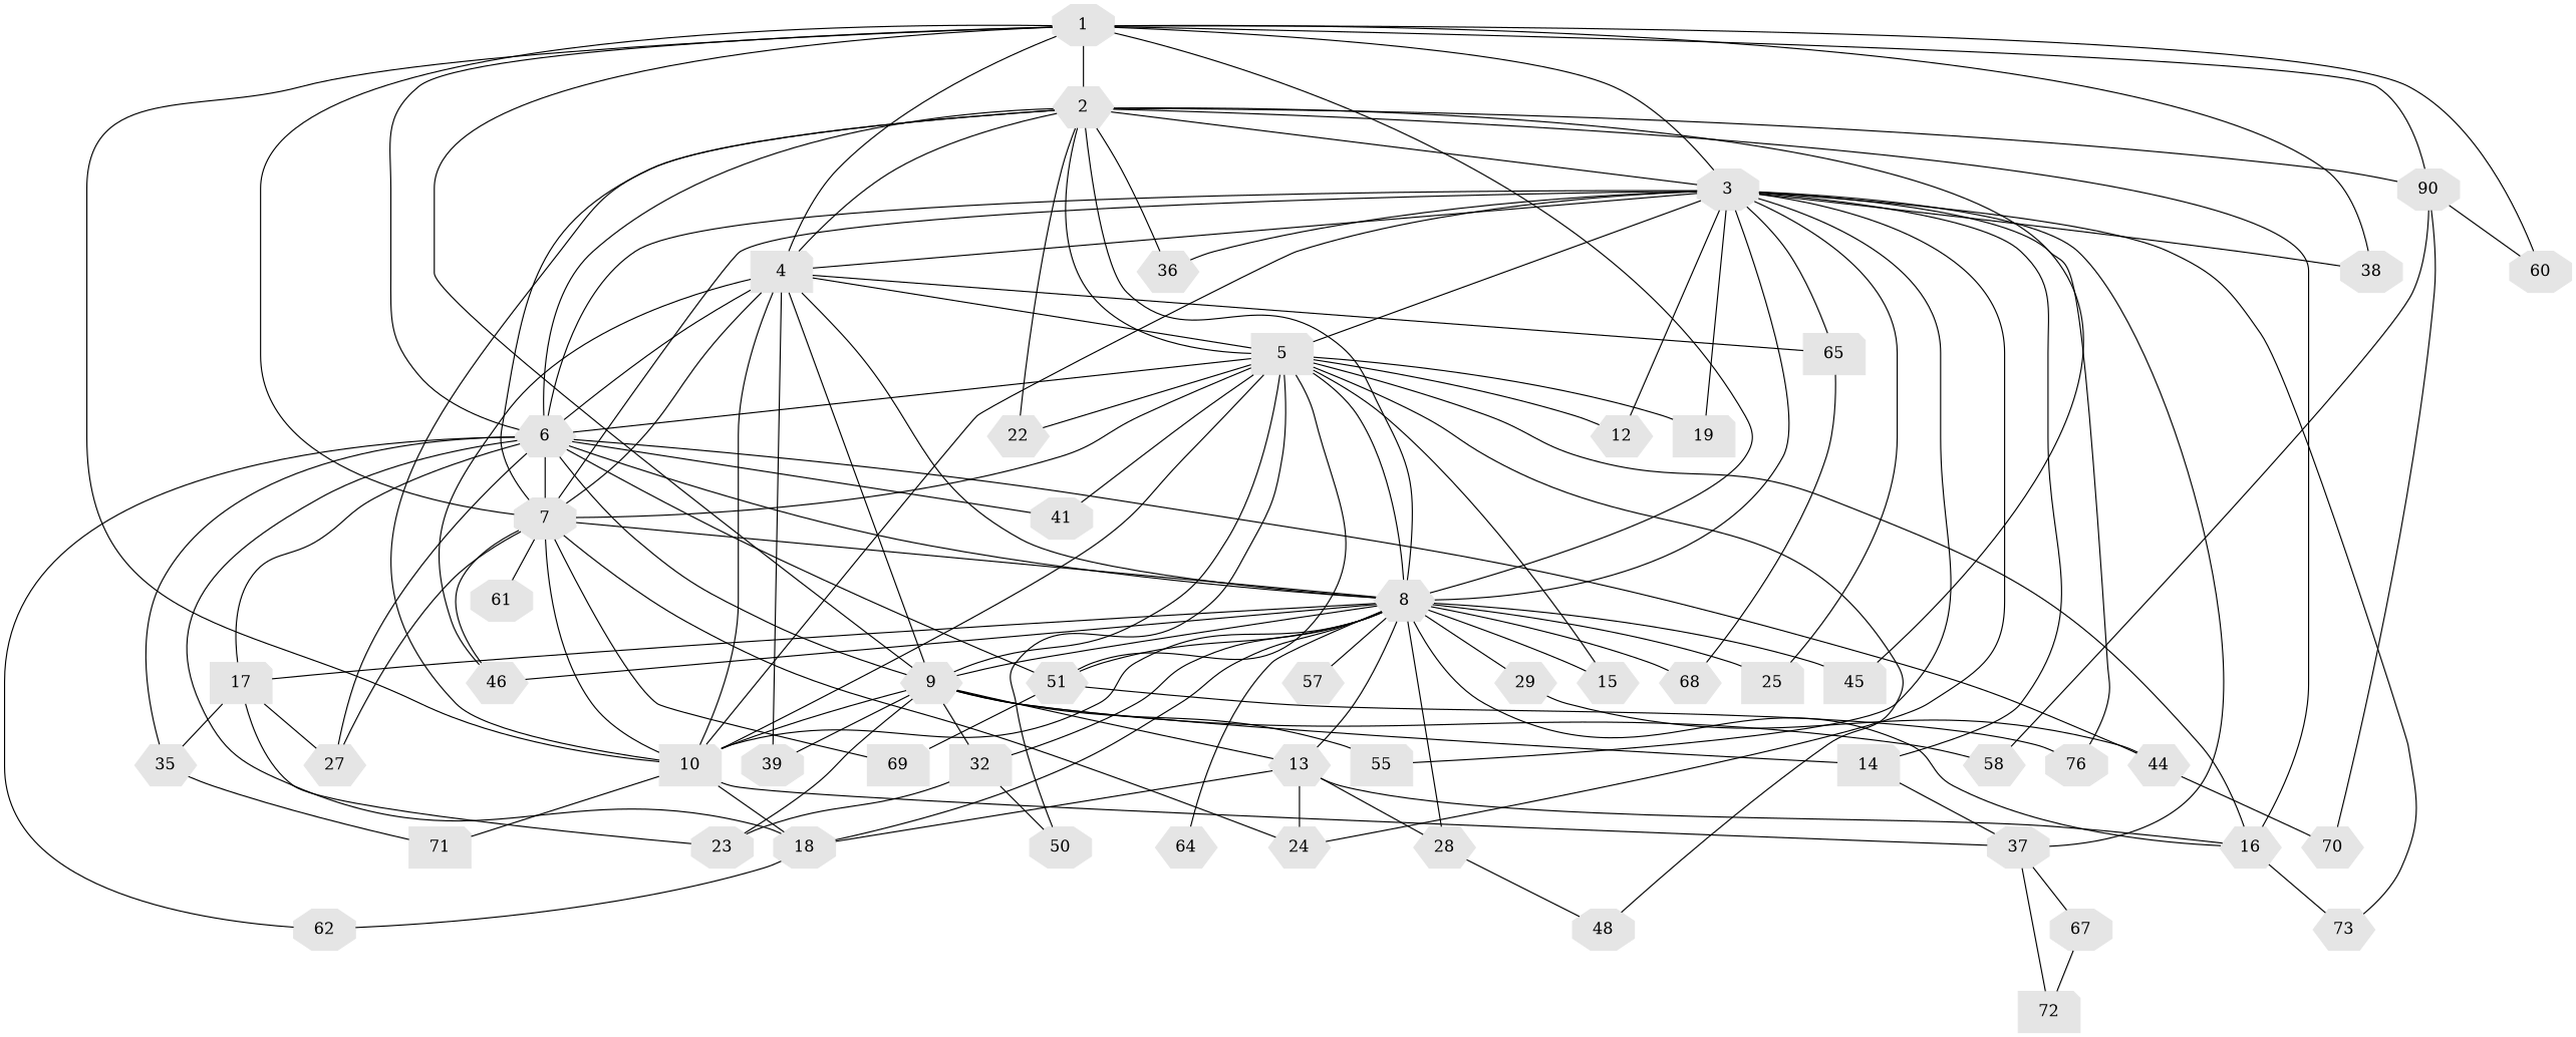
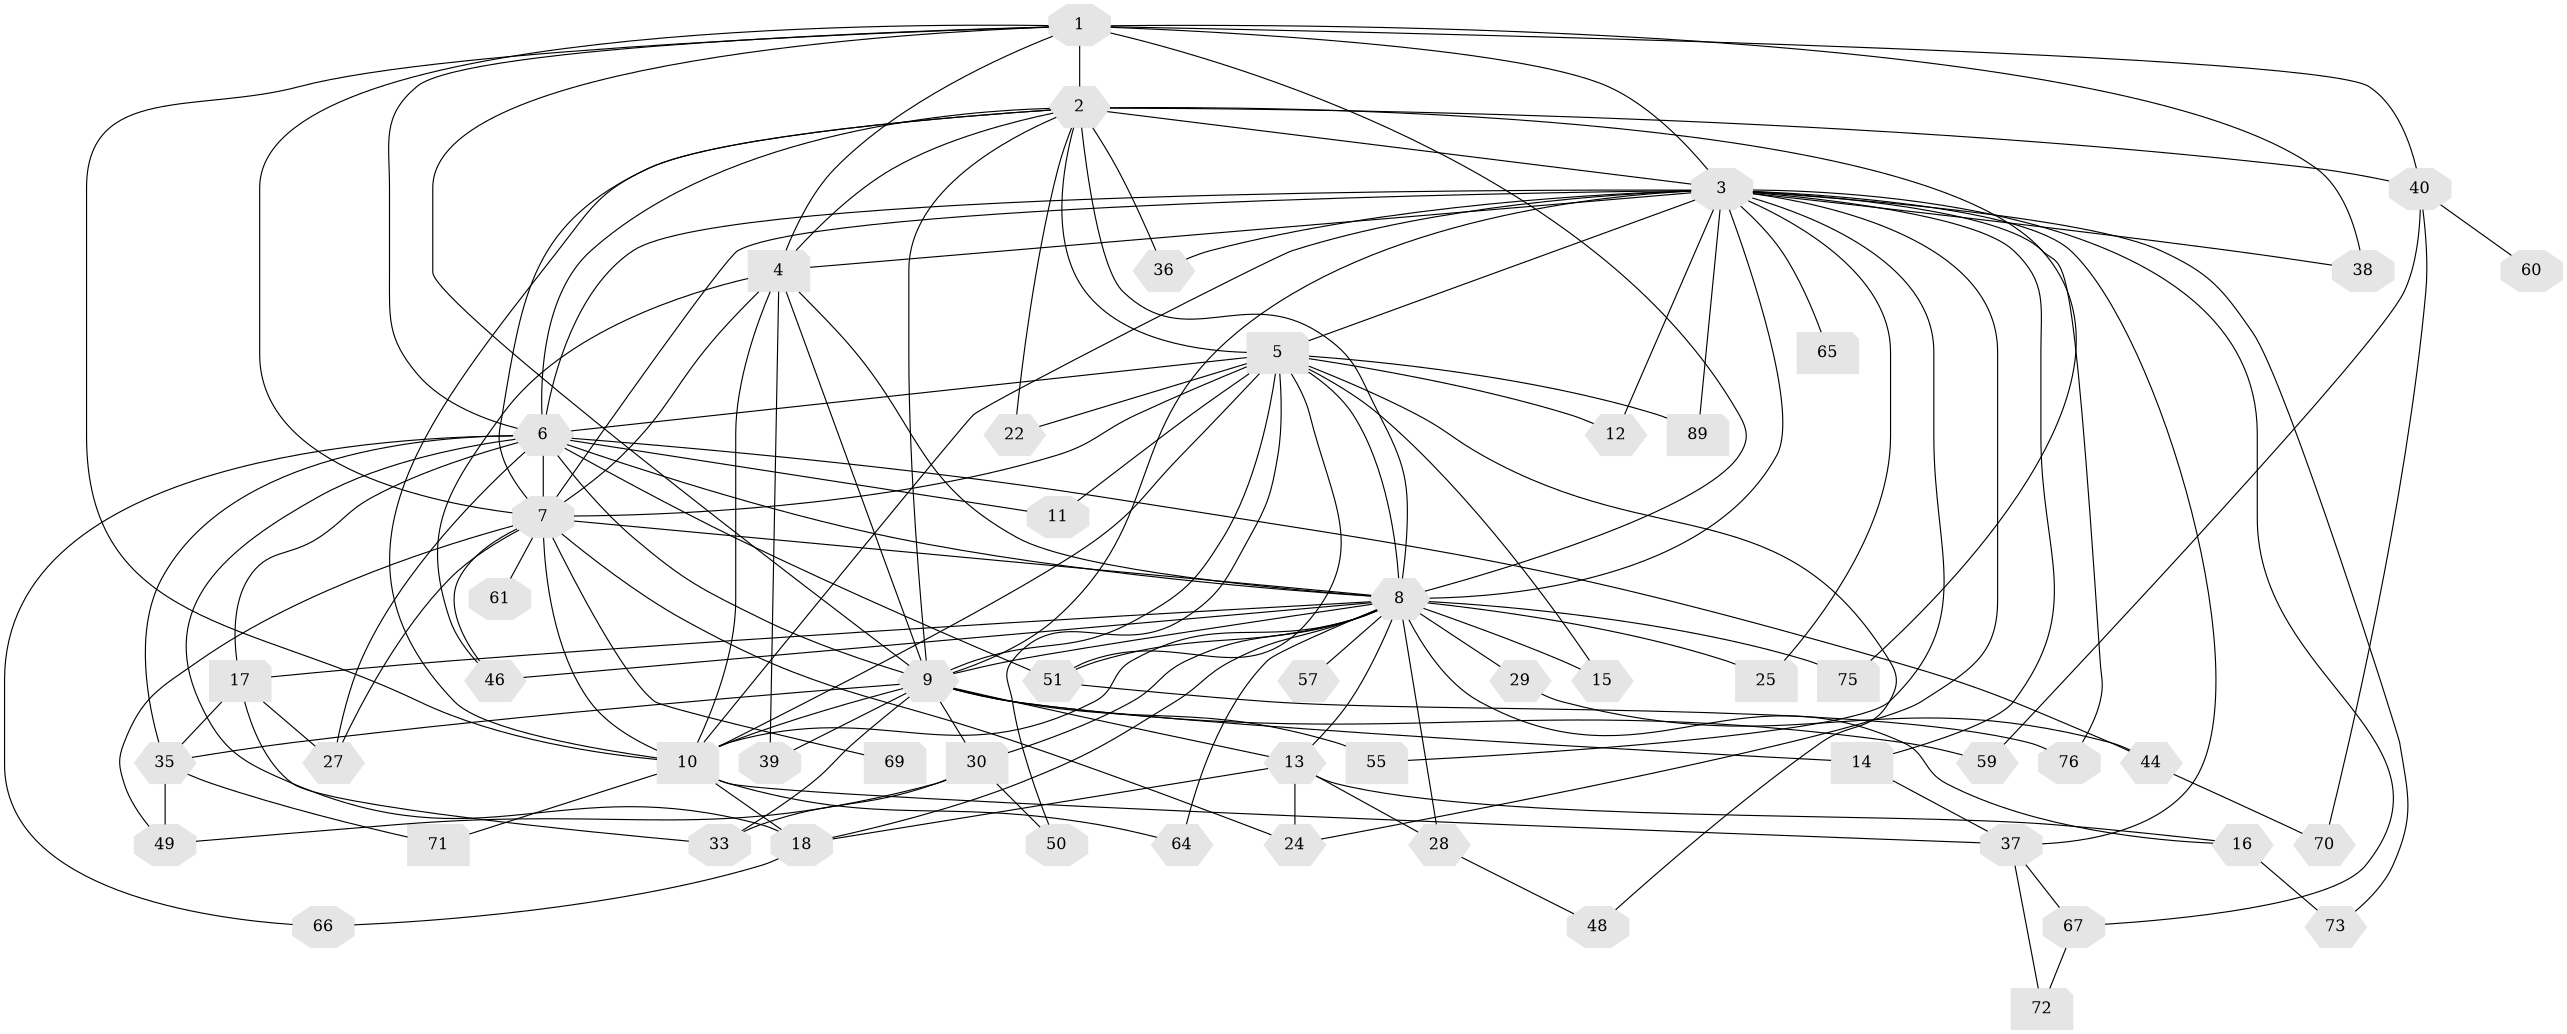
  graph {
    node [color=gray90 shape=hexagon style=filled]
    1 [shape=octagon super="+20"]
    2 [super="+62"]
    3 [shape=octagon super="+11"]
    4 [shape=note]
    6 [super="+74"]
    7 [shape=octagon super="+58"]
    8 [super="+47"]
    9 [super="+34"]
    10 [shape=note super="+63"]
    38 [shape=octagon]
-   40 [shape=octagon super="+43" label=90]
+   40 [shape=octagon super="+43"]
    60 [shape=octagon]
    5 [shape=note super="+26"]
    22
    36
-   75 [shape=note label=45]
+   75 [shape=note]
    12
    14 [shape=note]
-   19 [shape=note]
+   19 [shape=note label=89]
    24 [super="+53"]
    25 [shape=note]
    37 [shape=octagon super="+54"]
    55 [shape=note]
    65 [shape=note]
    67 [shape=octagon]
    73
    76 [shape=octagon]
    39 [shape=octagon]
    46 [super="+56"]
    15
    16 [super="+31"]
-   41 [shape=octagon]
+   41 [shape=octagon label=11]
    48 [shape=octagon]
    50 [shape=octagon]
    51 [super="+52"]
    17 [shape=note super="+23"]
    18 [shape=octagon super="+32"]
    35 [super="+45"]
    44
-   66 [shape=octagon label=62]
+   66 [shape=octagon]
    27
+   49 [shape=octagon super="+77"]
    61 [shape=octagon]
    69 [shape=note]
    13 [super="+21"]
    28
    29
-   30 [shape=note super="+42" label=32]
+   30 [shape=note super="+42"]
    57
    64
-   68
-   33 [shape=octagon label=23]
-   59 [label=58]
+   33 [shape=octagon]
+   59
    71 [shape=note]
    70
    72 [shape=note]
    1 -- 2
    1 -- 3
    1 -- 4
    1 -- 6 [weight=2]
    1 -- 7
    1 -- 8 [weight=2]
    1 -- 9
    1 -- 10
    1 -- 38
    1 -- 40
-   1 -- 60
    2 -- 3
    2 -- 4
    2 -- 6
    2 -- 7
    2 -- 8
-   2 -- 16
+   2 -- 9
    2 -- 10
    2 -- 40 [weight=2]
    2 -- 5
    2 -- 22
    2 -- 36
    2 -- 75
    3 -- 4
    3 -- 6
    3 -- 7 [weight=2]
    3 -- 8
+   3 -- 9
    3 -- 10
    3 -- 38
    3 -- 5
    3 -- 36
    3 -- 12
    3 -- 14
    3 -- 19
    3 -- 24
    3 -- 25
    3 -- 37
    3 -- 55
    3 -- 65
+   3 -- 67
    3 -- 73
    3 -- 76
-   4 -- 6 [weight=2]
    4 -- 7
    4 -- 8
    4 -- 9
    4 -- 10
-   4 -- 5
-   4 -- 65
    4 -- 39
    4 -- 46
    6 -- 7 [weight=2]
    6 -- 8
    6 -- 9
    6 -- 41
    6 -- 51
    6 -- 17 [weight=2]
    6 -- 18
    6 -- 35
    6 -- 44
    6 -- 66
    6 -- 27
    7 -- 8
    7 -- 10
    7 -- 24
    7 -- 46
    7 -- 27
+   7 -- 49
    7 -- 61
    7 -- 69
    8 -- 9
    8 -- 10
    8 -- 75
    8 -- 25
    8 -- 46
    8 -- 15
    8 -- 16
    8 -- 51
    8 -- 17
    8 -- 18
    8 -- 13
    8 -- 28
    8 -- 29
    8 -- 30
    8 -- 57 [weight=2]
    8 -- 64
-   8 -- 68
    9 -- 10
    9 -- 14
    9 -- 55
    9 -- 39
+   9 -- 35
    9 -- 13
    9 -- 30
    9 -- 33
    9 -- 59
    10 -- 37
    10 -- 18
+   10 -- 64
    10 -- 71
    40 -- 60
    40 -- 59
    40 -- 70
    5 -- 6
    5 -- 7
    5 -- 8
    5 -- 9 [weight=2]
    5 -- 10
    5 -- 22
    5 -- 12
    5 -- 19
    5 -- 15
-   5 -- 16
    5 -- 41
    5 -- 48
    5 -- 50
    5 -- 51
    14 -- 37
    37 -- 67
    37 -- 72
-   65 -- 68
    67 -- 72
    16 -- 73
    51 -- 76
-   51 -- 69
    17 -- 35
    17 -- 27
    17 -- 33
    18 -- 66
+   35 -- 49
    35 -- 71
    44 -- 70
    13 -- 24
    13 -- 16
    13 -- 18
    13 -- 28
    28 -- 48
    29 -- 44
    30 -- 50
+   30 -- 49
    30 -- 33
  }
